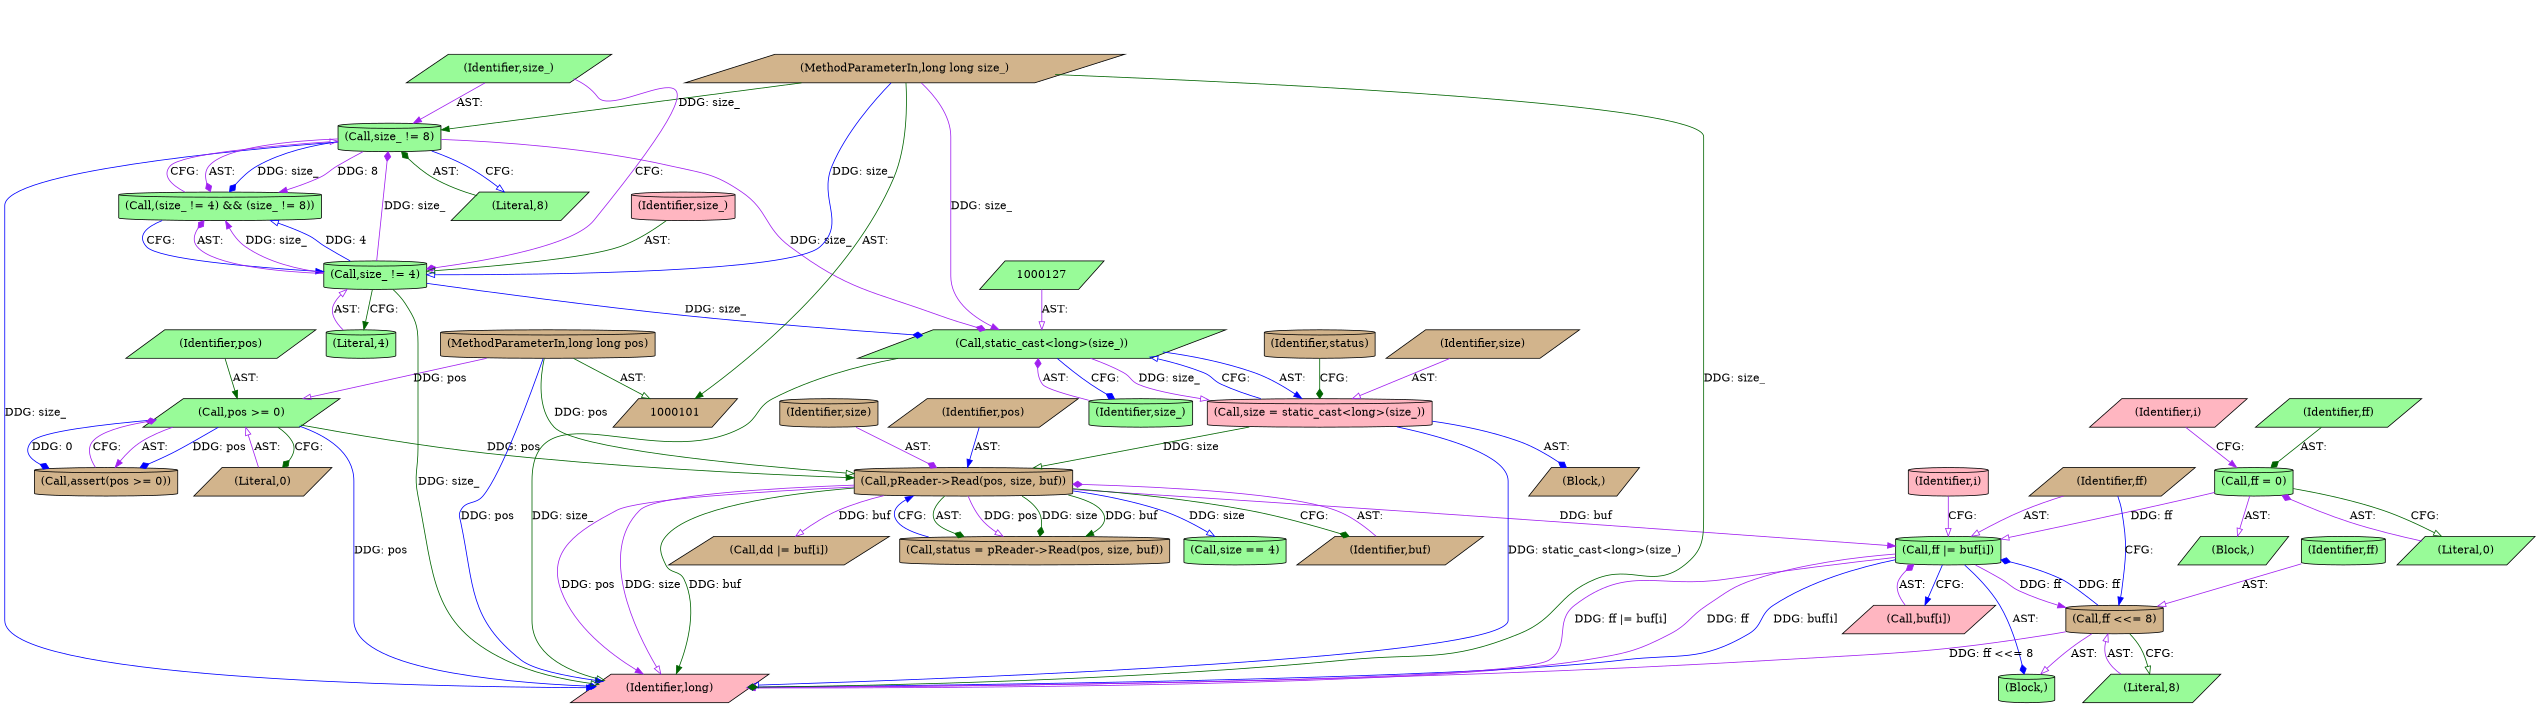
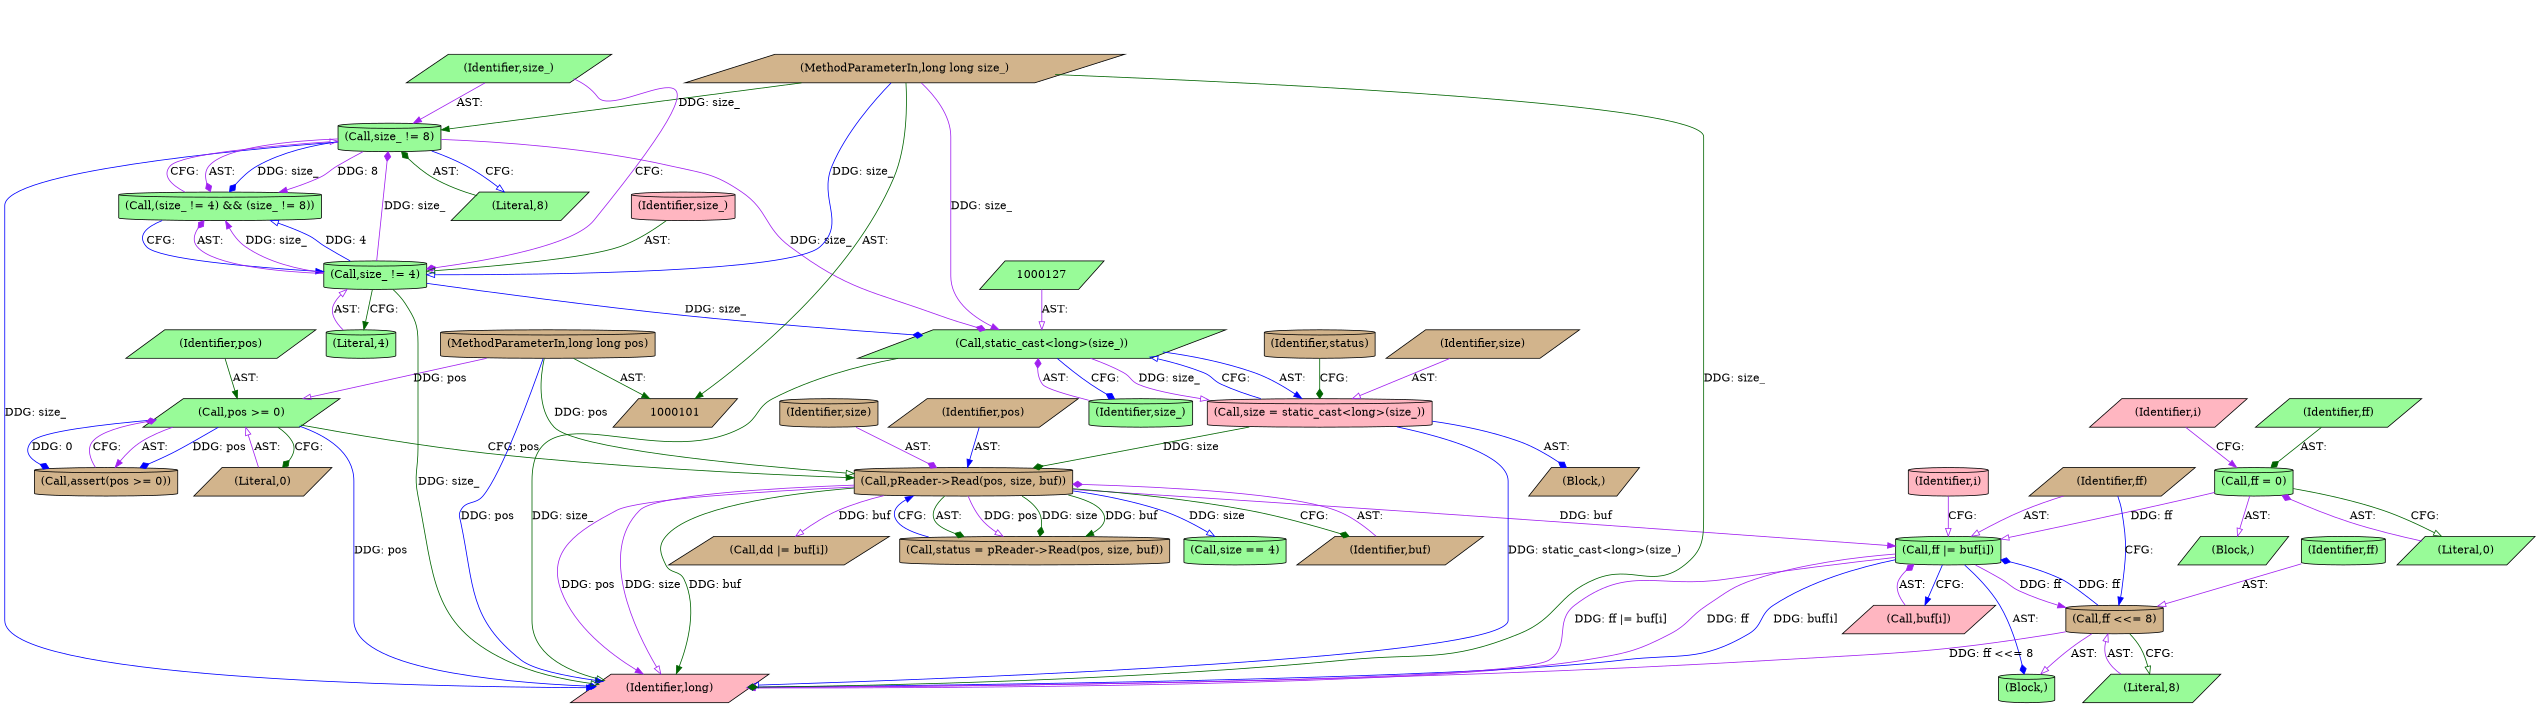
  digraph {
    node [fillcolor=palegreen shape=parallelogram style=filled]
    edge [arrowhead=onormal color=purple]
    n1 [label="(Call,ff |= buf[i])" shape=cylinder]
    n2 [fillcolor=tan label="(Call,ff <<= 8)" shape=cylinder]
    n3 [fillcolor=lightpink label="(Identifier,long)"]
    n4 [label="(Block,)" shape=cylinder]
    n5 [fillcolor=lightpink label="(Call,buf[i])"]
    n6 [label="(Literal,8)"]
    n7 [label="(Call,ff = 0)" shape=cylinder]
    n8 [label="(Literal,0)"]
    n9 [label="(Block,)"]
    n10 [fillcolor=tan label="(Call,pReader->Read(pos, size, buf))" shape=cylinder]
    n11 [fillcolor=tan label="(Call,dd |= buf[i])"]
    n12 [fillcolor=tan label="(Call,status = pReader->Read(pos, size, buf))" shape=cylinder]
    n13 [label="(Call,size == 4)" shape=cylinder]
    n14 [fillcolor=tan label="(Identifier,buf)"]
    n15 [label="(Call,pos >= 0)"]
    n16 [fillcolor=tan label="(Literal,0)"]
    n17 [fillcolor=tan label="(Call,assert(pos >= 0))" shape=cylinder]
    n18 [fillcolor=tan label="(MethodParameterIn,long long pos)" shape=cylinder]
    1000101 [fillcolor=tan]
    n20 [fillcolor=lightpink label="(Call,size = static_cast<long>(size_))" shape=cylinder]
    n21 [label="(Call,static_cast<long>(size_))"]
    n22 [fillcolor=tan label="(Block,)"]
    n23 [label="(Identifier,size_)" shape=cylinder]
    n24 [label="(Call,size_ != 8)" shape=cylinder]
    n25 [label="(Call,(size_ != 4) && (size_ != 8))" shape=cylinder]
    n26 [label="(Literal,8)"]
    n27 [label="(Call,size_ != 4)" shape=cylinder]
    n28 [label="(Literal,4)" shape=cylinder]
    n29 [fillcolor=tan label="(MethodParameterIn,long long size_)"]
    n30 [label="(Identifier,pos)"]
    n31 [label="(Identifier,ff)" shape=cylinder]
    n32 [fillcolor=lightpink label="(Identifier,i)" shape=cylinder]
    n33 [fillcolor=tan label="(Identifier,size)" shape=cylinder]
    n34 [fillcolor=tan label="(Identifier,status)" shape=cylinder]
    n35 [fillcolor=tan label="(Identifier,ff)"]
    n36 [label="(Identifier,size_)"]
    n37 [label="(Identifier,ff)"]
    n38 [fillcolor=tan label="(Identifier,size)"]
    n39 [fillcolor=lightpink label="(Identifier,i)"]
    n40 [fillcolor=lightpink label="(Identifier,size_)" shape=cylinder]
    n41 [fillcolor=tan label="(Identifier,pos)"]
    1000127
    n1 -> n2 [arrowhead=normal label="DDG: ff"]
    n1 -> n3 [label="DDG: ff"]
    n1 -> n3 [arrowhead=diamond color=blue label="DDG: buf[i]"]
    n1 -> n3 [arrowhead=normal label="DDG: ff |= buf[i]"]
    n1 -> n4 [arrowhead=diamond color=blue label="AST: "]
    n1 -> n5 [arrowhead=normal color=blue label="CFG: "]
    n2 -> n1 [arrowhead=diamond color=blue label="DDG: ff"]
    n2 -> n3 [label="DDG: ff <<= 8"]
    n2 -> n4 [label="AST: "]
    n2 -> n6 [color=darkgreen label="CFG: "]
    n5 -> n1 [arrowhead=diamond label="AST: "]
    n6 -> n2 [label="AST: "]
    n7 -> n1 [label="DDG: ff"]
    n7 -> n8 [color=darkgreen label="CFG: "]
    n7 -> n9 [label="AST: "]
    n8 -> n7 [arrowhead=diamond label="AST: "]
    n10 -> n1 [arrowhead=normal label="DDG: buf"]
    n10 -> n3 [arrowhead=normal label="DDG: pos"]
    n10 -> n3 [label="DDG: size"]
    n10 -> n3 [arrowhead=normal color=darkgreen label="DDG: buf"]
    n10 -> n11 [label="DDG: buf"]
    n10 -> n12 [arrowhead=diamond color=darkgreen label="AST: "]
    n10 -> n12 [label="DDG: pos"]
    n10 -> n12 [arrowhead=diamond color=darkgreen label="DDG: size"]
    n10 -> n12 [arrowhead=normal color=darkgreen label="DDG: buf"]
    n10 -> n13 [color=blue label="DDG: size"]
    n10 -> n14 [arrowhead=diamond color=darkgreen label="CFG: "]
    n12 -> n10 [arrowhead=normal color=blue label="CFG: "]
    n14 -> n10 [arrowhead=diamond label="AST: "]
    n15 -> n3 [arrowhead=diamond color=blue label="DDG: pos"]
-   n15 -> n10 [arrowhead=normal color=darkgreen label="DDG: pos"]
+   n15 -> n10 [arrowhead=normal color=darkgreen label="CFG: pos"]
    n15 -> n16 [arrowhead=diamond color=darkgreen label="CFG: "]
    n15 -> n17 [arrowhead=normal label="AST: "]
    n15 -> n17 [arrowhead=diamond color=blue label="DDG: pos"]
    n15 -> n17 [arrowhead=diamond color=blue label="DDG: 0"]
    n16 -> n15 [label="AST: "]
    n17 -> n15 [arrowhead=diamond label="CFG: "]
    n18 -> n3 [arrowhead=normal color=blue label="DDG: pos"]
    n18 -> n10 [color=darkgreen label="DDG: pos"]
    n18 -> n15 [label="DDG: pos"]
-   n18 -> 1000101 [color=darkgreen label="AST: "]
+   n18 -> 1000101 [arrowhead=normal color=darkgreen label="AST: "]
    n20 -> n3 [color=blue label="DDG: static_cast<long>(size_)"]
-   n20 -> n10 [color=darkgreen label="DDG: size"]
+   n20 -> n10 [arrowhead=diamond color=darkgreen label="DDG: size"]
    n20 -> n21 [color=blue label="CFG: "]
    n20 -> n22 [arrowhead=diamond color=blue label="AST: "]
    n21 -> n3 [color=darkgreen label="DDG: size_"]
    n21 -> n20 [arrowhead=normal color=blue label="AST: "]
    n21 -> n20 [label="DDG: size_"]
    n21 -> n23 [arrowhead=diamond color=blue label="CFG: "]
    n23 -> n21 [arrowhead=diamond label="AST: "]
    n24 -> n3 [arrowhead=normal color=blue label="DDG: size_"]
    n24 -> n21 [arrowhead=diamond label="DDG: size_"]
    n24 -> n25 [arrowhead=diamond label="AST: "]
    n24 -> n25 [arrowhead=diamond color=blue label="DDG: size_"]
    n24 -> n25 [arrowhead=normal label="DDG: 8"]
    n24 -> n26 [color=blue label="CFG: "]
    n25 -> n24 [label="CFG: "]
    n25 -> n27 [arrowhead=normal color=blue label="CFG: "]
    n26 -> n24 [arrowhead=diamond color=darkgreen label="AST: "]
    n27 -> n3 [color=darkgreen label="DDG: size_"]
    n27 -> n21 [arrowhead=diamond color=blue label="DDG: size_"]
    n27 -> n24 [arrowhead=diamond label="DDG: size_"]
    n27 -> n25 [arrowhead=diamond label="AST: "]
    n27 -> n25 [arrowhead=normal label="DDG: size_"]
    n27 -> n25 [color=blue label="DDG: 4"]
    n27 -> n28 [arrowhead=normal color=darkgreen label="CFG: "]
    n28 -> n27 [label="AST: "]
    n29 -> n3 [arrowhead=diamond color=darkgreen label="DDG: size_"]
    n29 -> 1000101 [arrowhead=normal color=darkgreen label="AST: "]
    n29 -> n21 [arrowhead=normal label="DDG: size_"]
    n29 -> n24 [arrowhead=normal color=darkgreen label="DDG: size_"]
    n29 -> n27 [color=blue label="DDG: size_"]
    n30 -> n15 [arrowhead=normal color=darkgreen label="AST: "]
    n31 -> n2 [label="AST: "]
    n32 -> n1 [label="CFG: "]
    n33 -> n10 [arrowhead=diamond label="AST: "]
    n34 -> n20 [arrowhead=diamond color=darkgreen label="CFG: "]
    n35 -> n1 [label="AST: "]
    n35 -> n2 [arrowhead=normal color=blue label="CFG: "]
    n36 -> n24 [arrowhead=normal label="AST: "]
    n36 -> n27 [arrowhead=diamond label="CFG: "]
    n37 -> n7 [arrowhead=diamond color=darkgreen label="AST: "]
    n38 -> n20 [label="AST: "]
    n39 -> n7 [arrowhead=normal label="CFG: "]
    n40 -> n27 [color=darkgreen label="AST: "]
    n41 -> n10 [arrowhead=normal color=blue label="AST: "]
    1000127 -> n21 [label="AST: "]
  }
